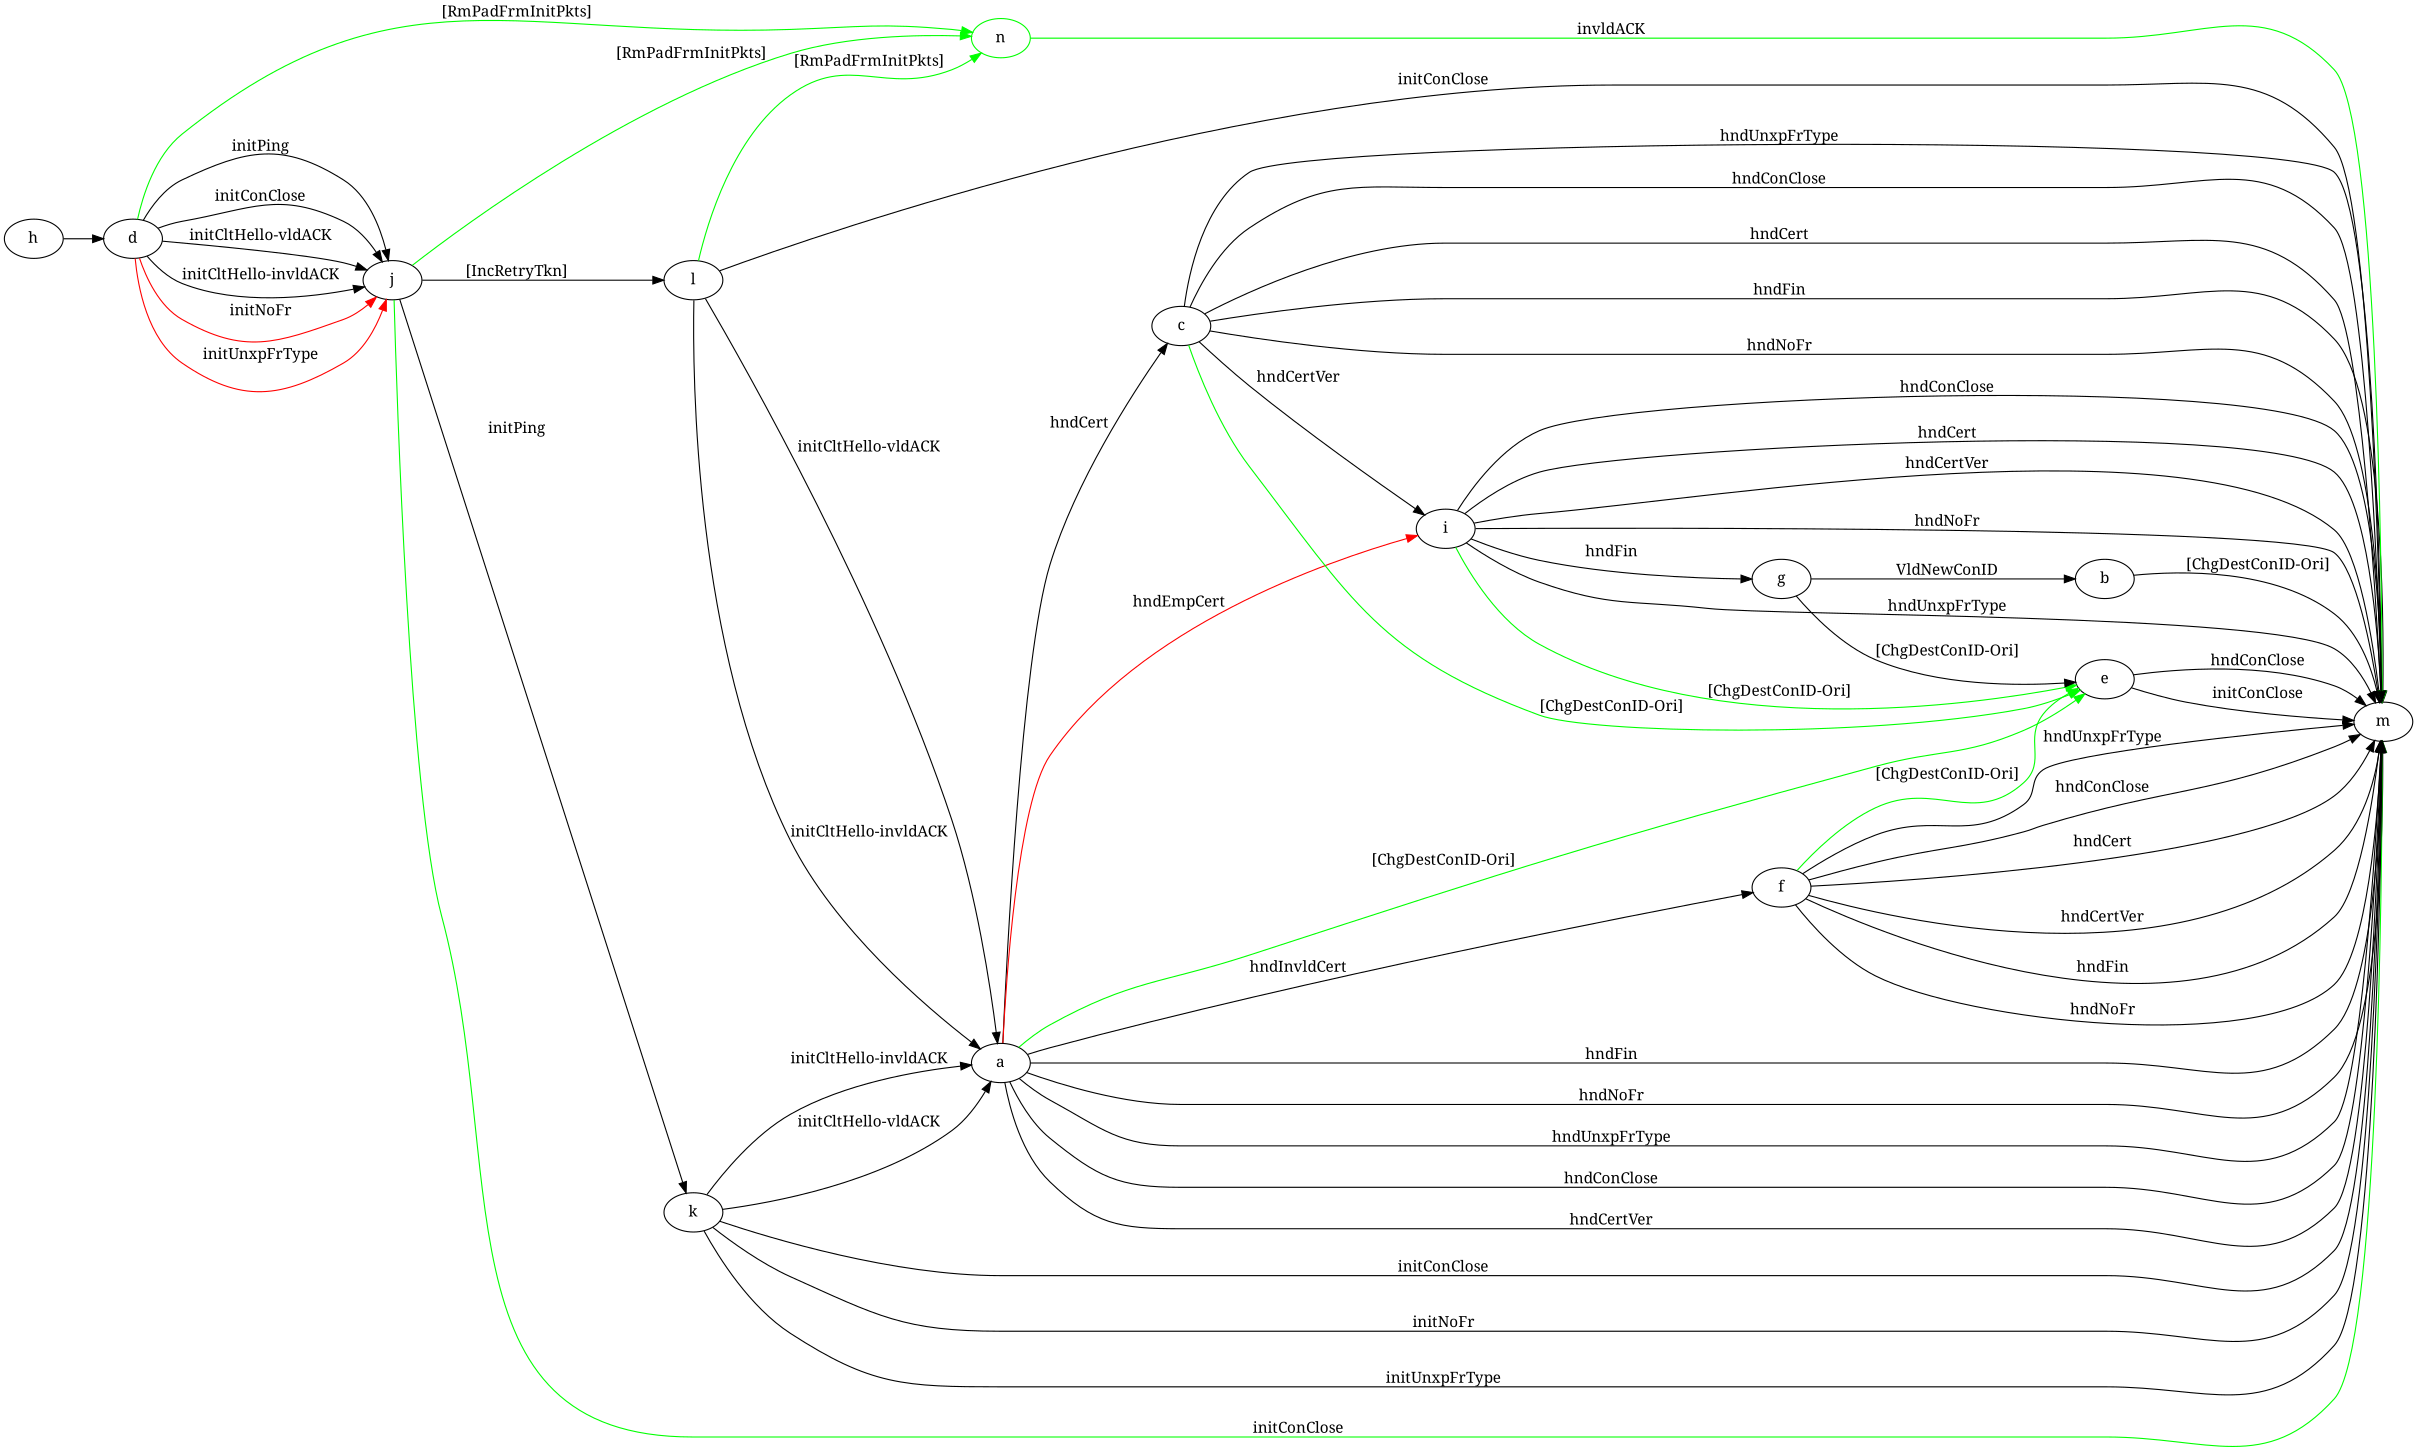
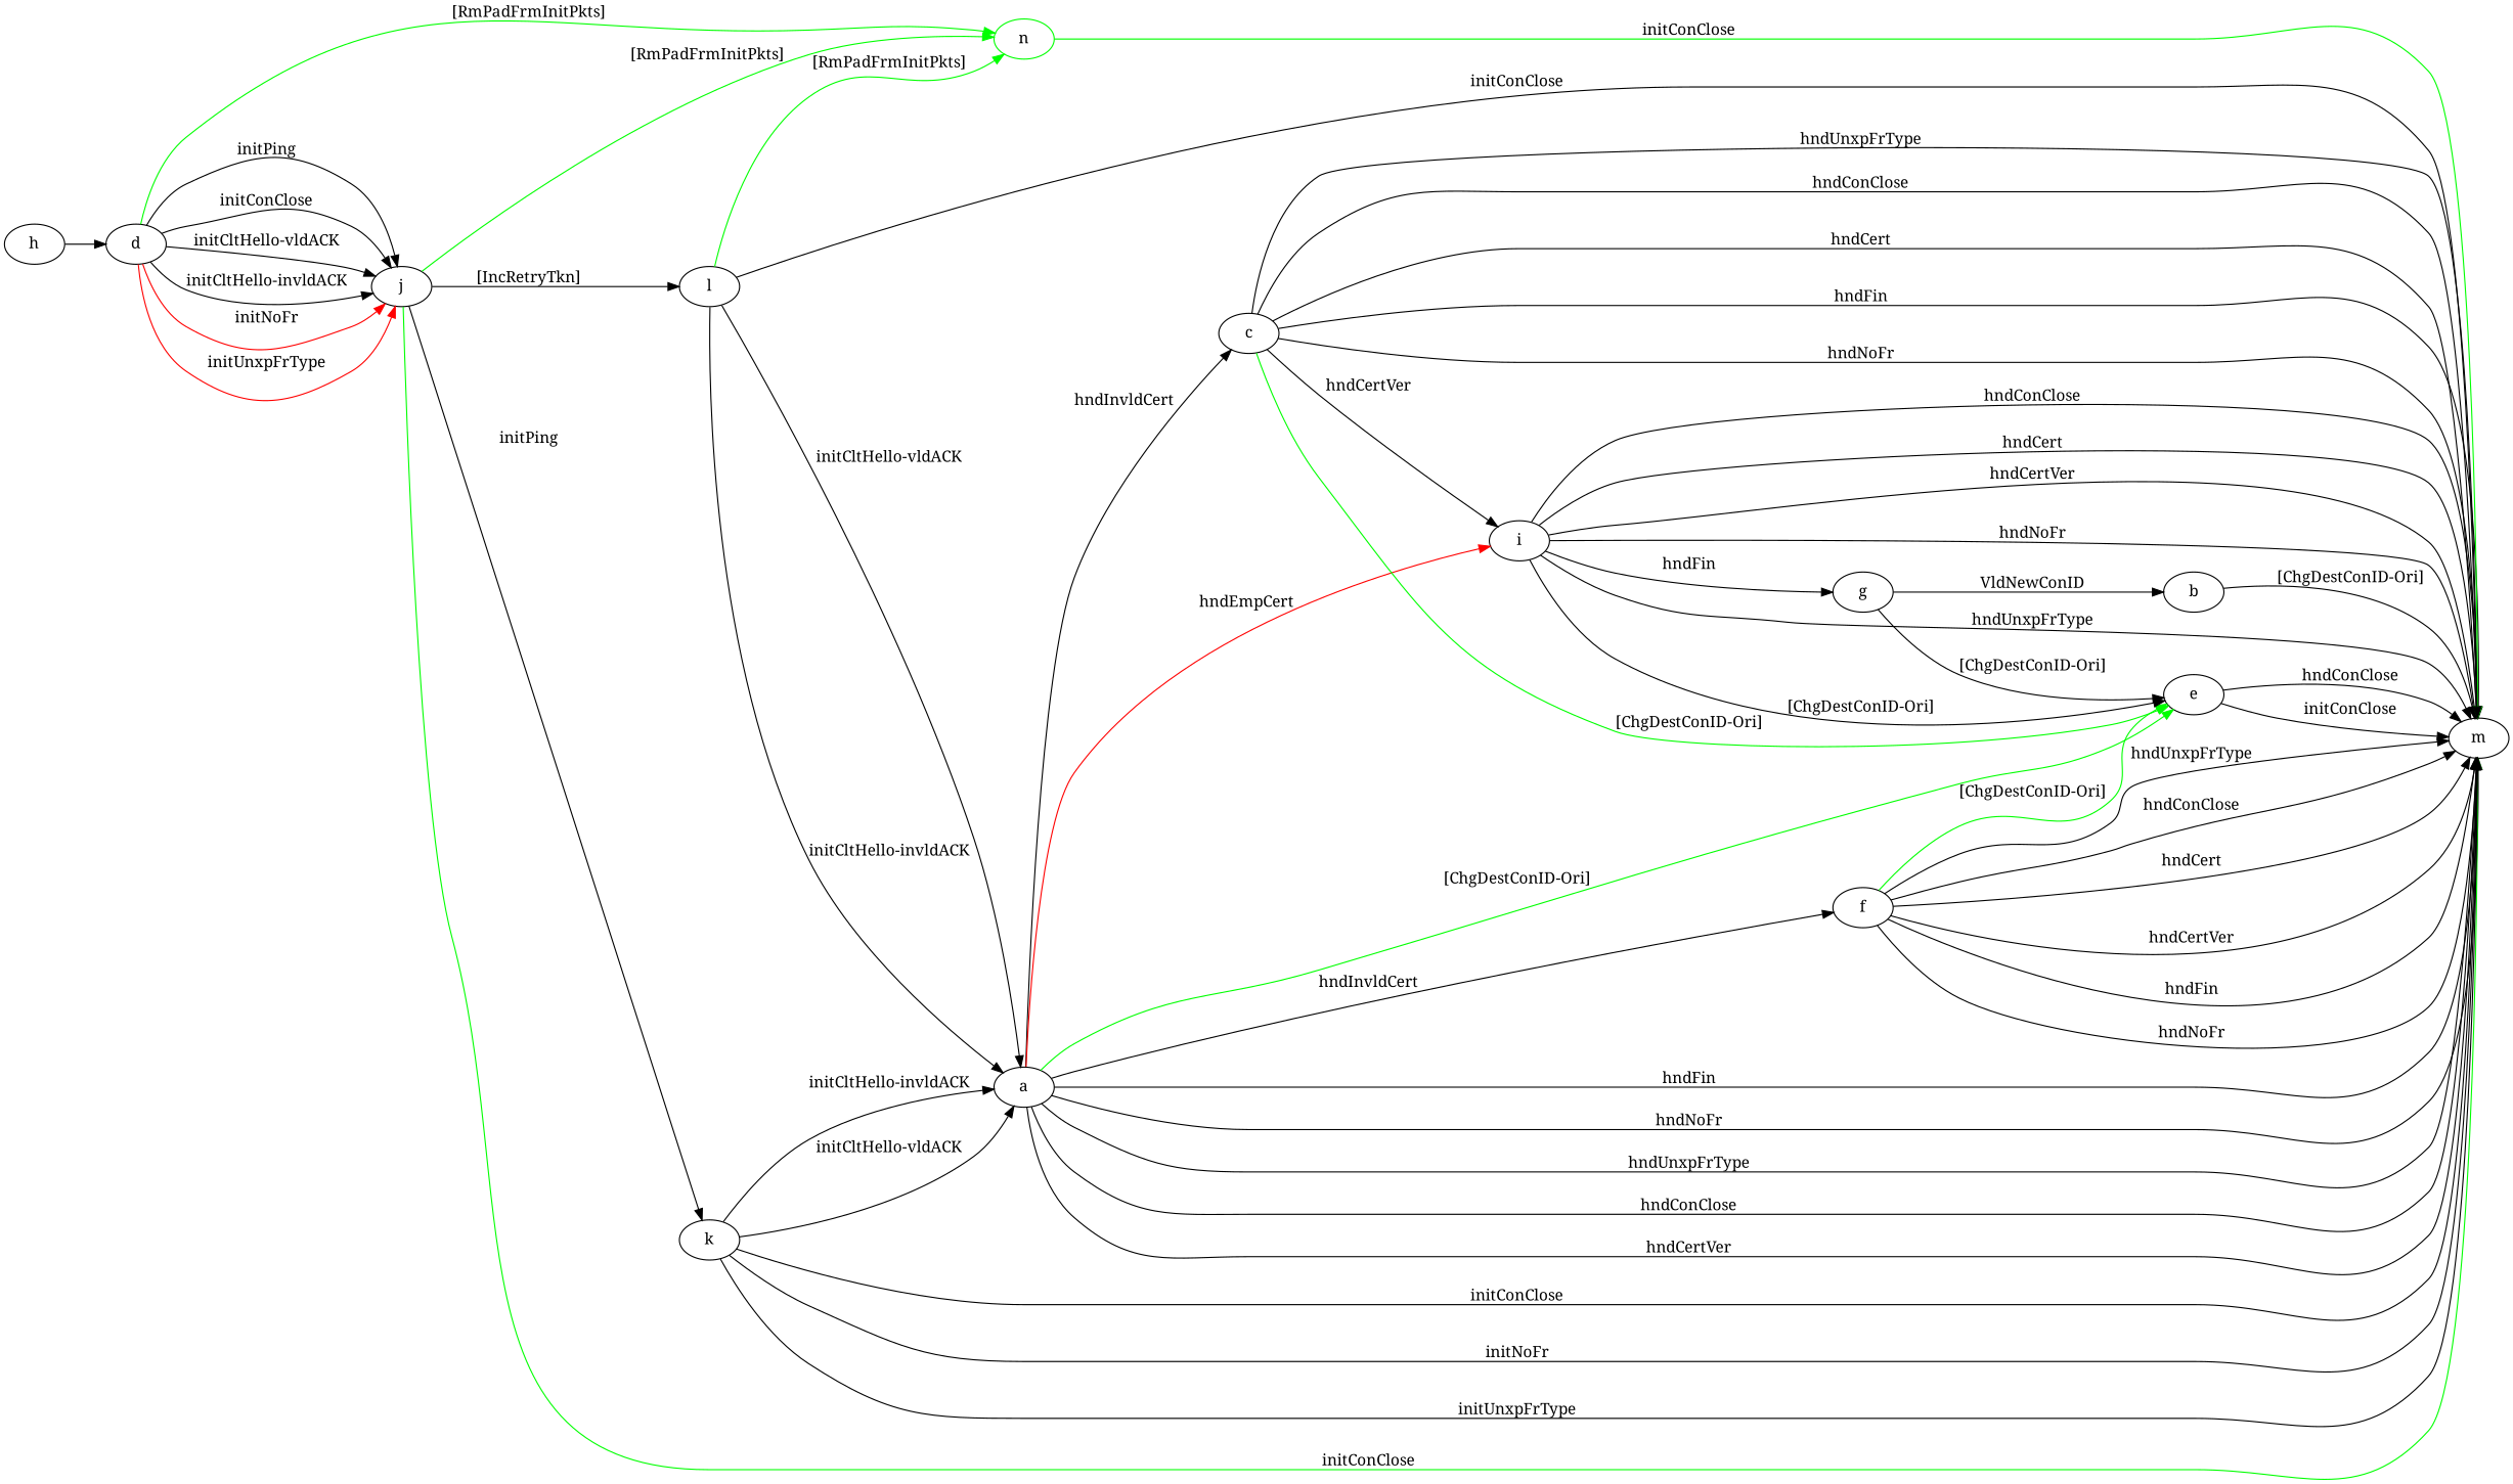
  digraph {
    fontname="Noto Serif"
    rankdir=LR
    node [fontname="Noto Serif"]
    edge [fontname="Noto Serif"]
    a
    c
    e
    f
    i
    m
    g
    b
    d
    j
    n [color=green]
    l
    k
    h
-   a -> c [label="hndCert "]
+   a -> c [label="hndInvldCert "]
    a -> e [color=green label="[ChgDestConID-Ori] "]
    a -> f [label="hndInvldCert "]
    a -> i [color=red label="hndEmpCert "]
    a -> m [label="hndFin "]
    a -> m [label="hndNoFr "]
    a -> m [label="hndUnxpFrType "]
    a -> m [label="hndConClose "]
    a -> m [label="hndCertVer "]
    c -> e [color=green label="[ChgDestConID-Ori] "]
    c -> i [label="hndCertVer "]
    c -> m [label="hndFin "]
    c -> m [label="hndNoFr "]
    c -> m [label="hndUnxpFrType "]
    c -> m [label="hndConClose "]
    c -> m [label="hndCert "]
    e -> m [label="initConClose "]
    e -> m [label="hndConClose "]
    f -> e [color=green label="[ChgDestConID-Ori] "]
    f -> m [label="hndFin "]
    f -> m [label="hndNoFr "]
    f -> m [label="hndUnxpFrType "]
    f -> m [label="hndConClose "]
    f -> m [label="hndCert "]
    f -> m [label="hndCertVer "]
-   i -> e [color=green label="[ChgDestConID-Ori] "]
+   i -> e [color=black label="[ChgDestConID-Ori] "]
    i -> m [label="hndNoFr "]
    i -> m [label="hndUnxpFrType "]
    i -> m [label="hndConClose "]
    i -> m [label="hndCert "]
    i -> m [label="hndCertVer "]
    i -> g [label="hndFin "]
    g -> e [label="[ChgDestConID-Ori] "]
    g -> b [label="VldNewConID "]
    b -> m [label="[ChgDestConID-Ori] "]
    d -> j [label="initPing "]
    d -> j [label="initConClose "]
    d -> j [label="initCltHello-vldACK "]
    d -> j [label="initCltHello-invldACK "]
    d -> j [color=red label="initNoFr "]
    d -> j [color=red label="initUnxpFrType "]
    d -> n [color=green label="[RmPadFrmInitPkts] "]
    j -> m [color=green label="initConClose "]
    j -> n [color=green label="[RmPadFrmInitPkts] "]
    j -> l [label="[IncRetryTkn] "]
    j -> k [label="initPing "]
-   n -> m [color=green label="invldACK "]
+   n -> m [color=green label="initConClose "]
    l -> a [label="initCltHello-vldACK "]
    l -> a [label="initCltHello-invldACK "]
    l -> m [label="initConClose "]
    l -> n [color=green label="[RmPadFrmInitPkts] "]
    k -> a [label="initCltHello-vldACK "]
    k -> a [label="initCltHello-invldACK "]
    k -> m [label="initConClose "]
    k -> m [label="initNoFr "]
    k -> m [label="initUnxpFrType "]
    h -> d
  }
